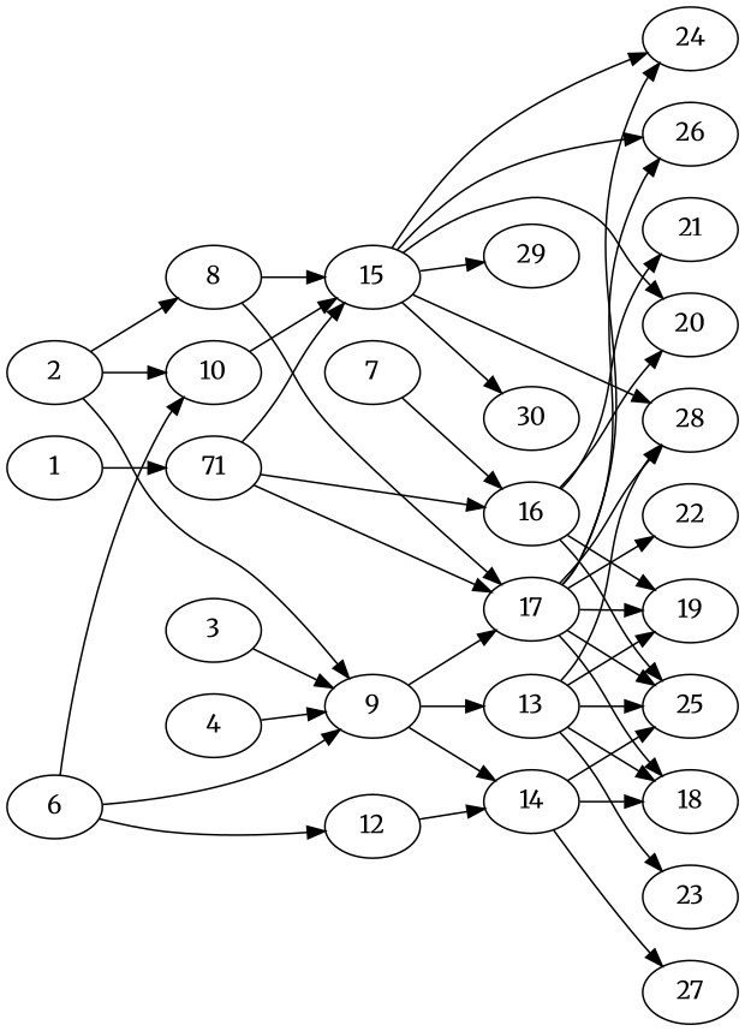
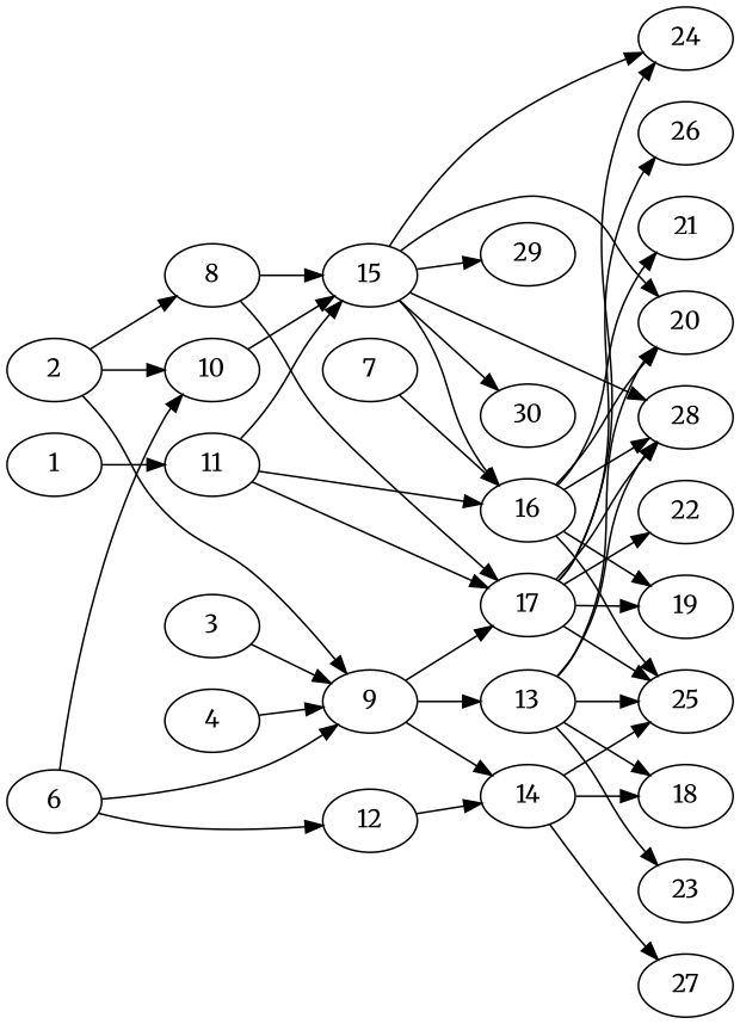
  digraph {
    fontname=Merriweather
    rankdir=LR
    node [alpha=0.19 fontname=Merriweather]
    edge [fontname=Merriweather]
    1 [alpha=0.13 expect_size=44869632]
-   11 [alpha=0.12 expect_size=40305664 label=71]
+   11 [alpha=0.12 expect_size=40305664]
    16 [alpha=0.12 expect_size=31763456]
    15 [alpha=0.04 expect_size=49477632]
    17 [alpha=0.15 expect_size=37763072]
    20 [alpha=0.10 expect_size=10361856]
    25 [alpha=0.10 expect_size=23742464]
    28 [alpha=0.09 expect_size=48539648]
    19 [expect_size=9300992]
    21 [expect_size=15142912]
    24 [alpha=0.05 expect_size=13895680]
    26 [alpha=0.06 expect_size=33309696]
    29 [alpha=0.15 expect_size=23266304]
    30 [expect_size=19791872]
    18 [alpha=0.09 expect_size=35526656]
    22 [expect_size=44520448]
    2 [alpha=0.07 expect_size=32632832]
    8 [alpha=0.09 expect_size=44012544]
    9 [alpha=0.00 expect_size=42133504]
    10 [alpha=0.02 expect_size=48462848]
    13 [alpha=0.17 expect_size=39842816]
    14 [alpha=0.04 expect_size=45790208]
    23 [alpha=0.03 expect_size=19812352]
    27 [expect_size=13588480]
    3 [alpha=0.03 expect_size=16945152]
    4 [alpha=0.02 expect_size=43324416]
    7 [expect_size=47004672]
    6 [alpha=0.03 expect_size=31228928]
    12 [alpha=0.10 expect_size=22686720]
    1 -> 11
    11 -> 16
    11 -> 15
    11 -> 17
    16 -> 20
    16 -> 25
+   16 -> 28
    16 -> 19
    16 -> 21
    15 -> 20
    15 -> 28
    15 -> 24
-   15 -> 26
+   15 -> 16
    15 -> 29
    15 -> 30
    17 -> 25
    17 -> 28
    17 -> 19
    17 -> 24
    17 -> 26
-   17 -> 18
    17 -> 22
    2 -> 8
    2 -> 9
    2 -> 10
    8 -> 15
    8 -> 17
    9 -> 17
    9 -> 13
    9 -> 14
    10 -> 15
-   13 -> 19
+   13 -> 20
    13 -> 25
    13 -> 28
    13 -> 18
    13 -> 23
    14 -> 25
    14 -> 18
    14 -> 27
    3 -> 9
    4 -> 9
    7 -> 16
    6 -> 9
    6 -> 10
    6 -> 12
    12 -> 14
  }
